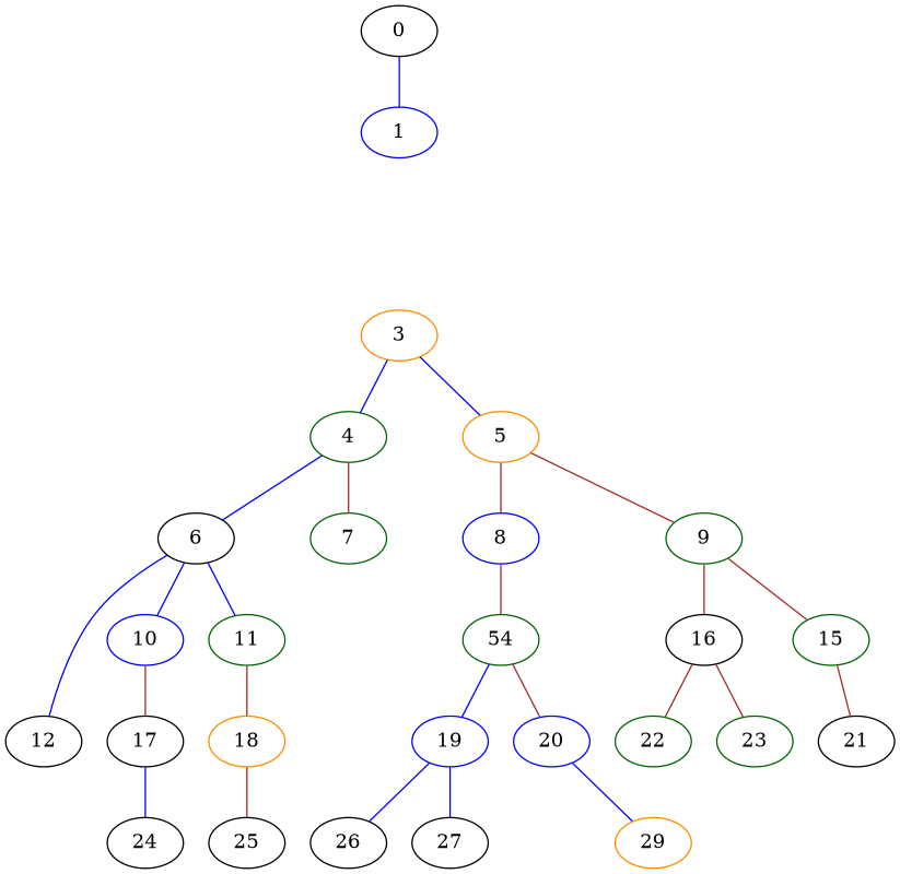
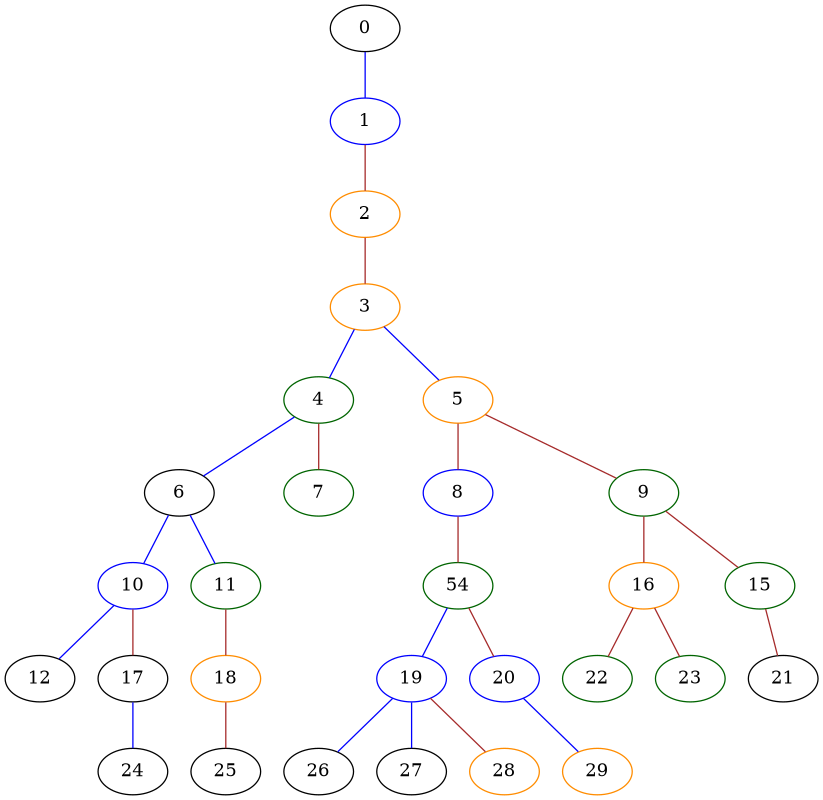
  graph {
    fontname="DejaVu Serif"
    node [color=black fontname="DejaVu Serif"]
    edge [color=brown fontname="DejaVu Serif"]
    1 [color=blue]
    0
+   2 [color=darkorange]
    3 [color=darkorange]
    4 [color=darkgreen]
    5 [color=darkorange]
    6
    7 [color=darkgreen]
    8 [color=blue]
    9 [color=darkgreen]
    12
    10 [color=blue]
    11 [color=darkgreen]
    n14 [color=darkgreen label=54]
-   16
+   16 [color=darkorange]
    15 [color=darkgreen]
    17
    18 [color=darkorange]
    19 [color=blue]
    20 [color=blue]
    22 [color=darkgreen]
    23 [color=darkgreen]
    21
    24
    25
    26
    27
+   28 [color=darkorange]
    29 [color=darkorange]
+   1 -- 2
    0 -- 1 [color=blue]
+   2 -- 3
    3 -- 4 [color=blue]
    3 -- 5 [color=blue]
    4 -- 6 [color=blue]
    4 -- 7
    5 -- 8
    5 -- 9
-   6 -- 12 [color=blue]
+   10 -- 12 [color=blue]
    6 -- 10 [color=blue]
    6 -- 11 [color=blue]
    8 -- n14
    9 -- 16
    9 -- 15
    10 -- 17
    11 -- 18
    n14 -- 19 [color=blue]
    n14 -- 20
    16 -- 22
    16 -- 23
    15 -- 21
    17 -- 24 [color=blue]
    18 -- 25
    19 -- 26 [color=blue]
    19 -- 27 [color=blue]
+   19 -- 28
    20 -- 29 [color=blue]
  }
